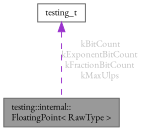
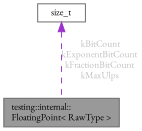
  digraph {
    fontname="EB Garamond"
    node [color=gray40 fontname="EB Garamond" fontsize=10 shape=box style=filled]
    n1 [fillcolor=grey60 fontcolor=black height=0.2 label="testing::internal::\lFloatingPoint\< RawType \>" width=0.4]
-   n2 [fillcolor=white height=0.2 label=testing_t width=0.4]
+   n2 [fillcolor=white height=0.2 label=size_t width=0.4]
    n2 -> n1 [color=darkorchid3 dir=back fontcolor=grey fontname="EB Garamond" fontsize=10 label=" kBitCount\nkExponentBitCount\nkFractionBitCount\nkMaxUlps" labelfontname=Helvetica labelfontsize=10 style=dashed]
  }
